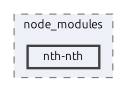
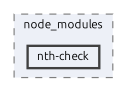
  digraph {
    compound=true
    fontname=Ubuntu
-   n1 [color=grey25 fillcolor="#edf0f7" fontname=Ubuntu fontsize=10 height=0.2 label="nth-nth" shape=box style="filled,bold" width=0.4]
+   n1 [color=grey25 fillcolor="#edf0f7" fontname=Ubuntu fontsize=10 height=0.2 label="nth-check" shape=box style="filled,bold" width=0.4]
    subgraph cluster_1 {
      bgcolor="#edf0f7"
      fontsize=10
      label=node_modules
      pencolor=grey50
      style="filled,dashed"
      n1
    }
  }
